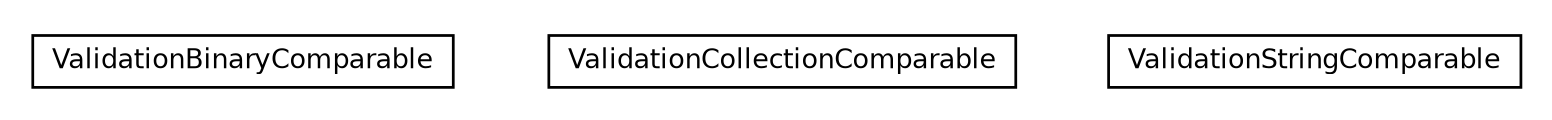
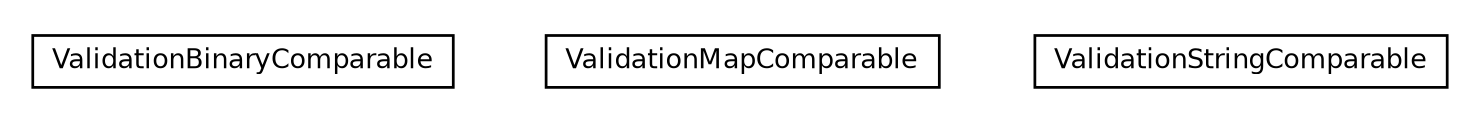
  digraph {
    nodesep=0.25
    ranksep=0.5
    node [fontcolor=black fontname=Helvetica fontsize=10.0 shape=plaintext]
    n1 [label=<<table title="com.orientechnologies.orient.core.metadata.schema.validation.ValidationBinaryComparable" border="0" cellborder="1" cellspacing="0" cellpadding="2" port="p" href="./ValidationBinaryComparable.html"> 		<tr><td><table border="0" cellspacing="0" cellpadding="1"> <tr><td align="center" balign="center"> ValidationBinaryComparable </td></tr> 		</table></td></tr> 		</table>>]
-   n3 [label=<<table title="com.orientechnologies.orient.core.metadata.schema.validation.ValidationCollectionComparable" border="0" cellborder="1" cellspacing="0" cellpadding="2" port="p" href="./ValidationCollectionComparable.html"> 		<tr><td><table border="0" cellspacing="0" cellpadding="1"> <tr><td align="center" balign="center"> ValidationCollectionComparable </td></tr> 		</table></td></tr> 		</table>>]
+   n2 [label=<<table title="com.orientechnologies.orient.core.metadata.schema.validation.ValidationMapComparable" border="0" cellborder="1" cellspacing="0" cellpadding="2" port="p" href="./ValidationMapComparable.html"> 		<tr><td><table border="0" cellspacing="0" cellpadding="1"> <tr><td align="center" balign="center"> ValidationMapComparable </td></tr> 		</table></td></tr> 		</table>>]
    n4 [label=<<table title="com.orientechnologies.orient.core.metadata.schema.validation.ValidationStringComparable" border="0" cellborder="1" cellspacing="0" cellpadding="2" port="p" href="./ValidationStringComparable.html"> 		<tr><td><table border="0" cellspacing="0" cellpadding="1"> <tr><td align="center" balign="center"> ValidationStringComparable </td></tr> 		</table></td></tr> 		</table>>]
  }
